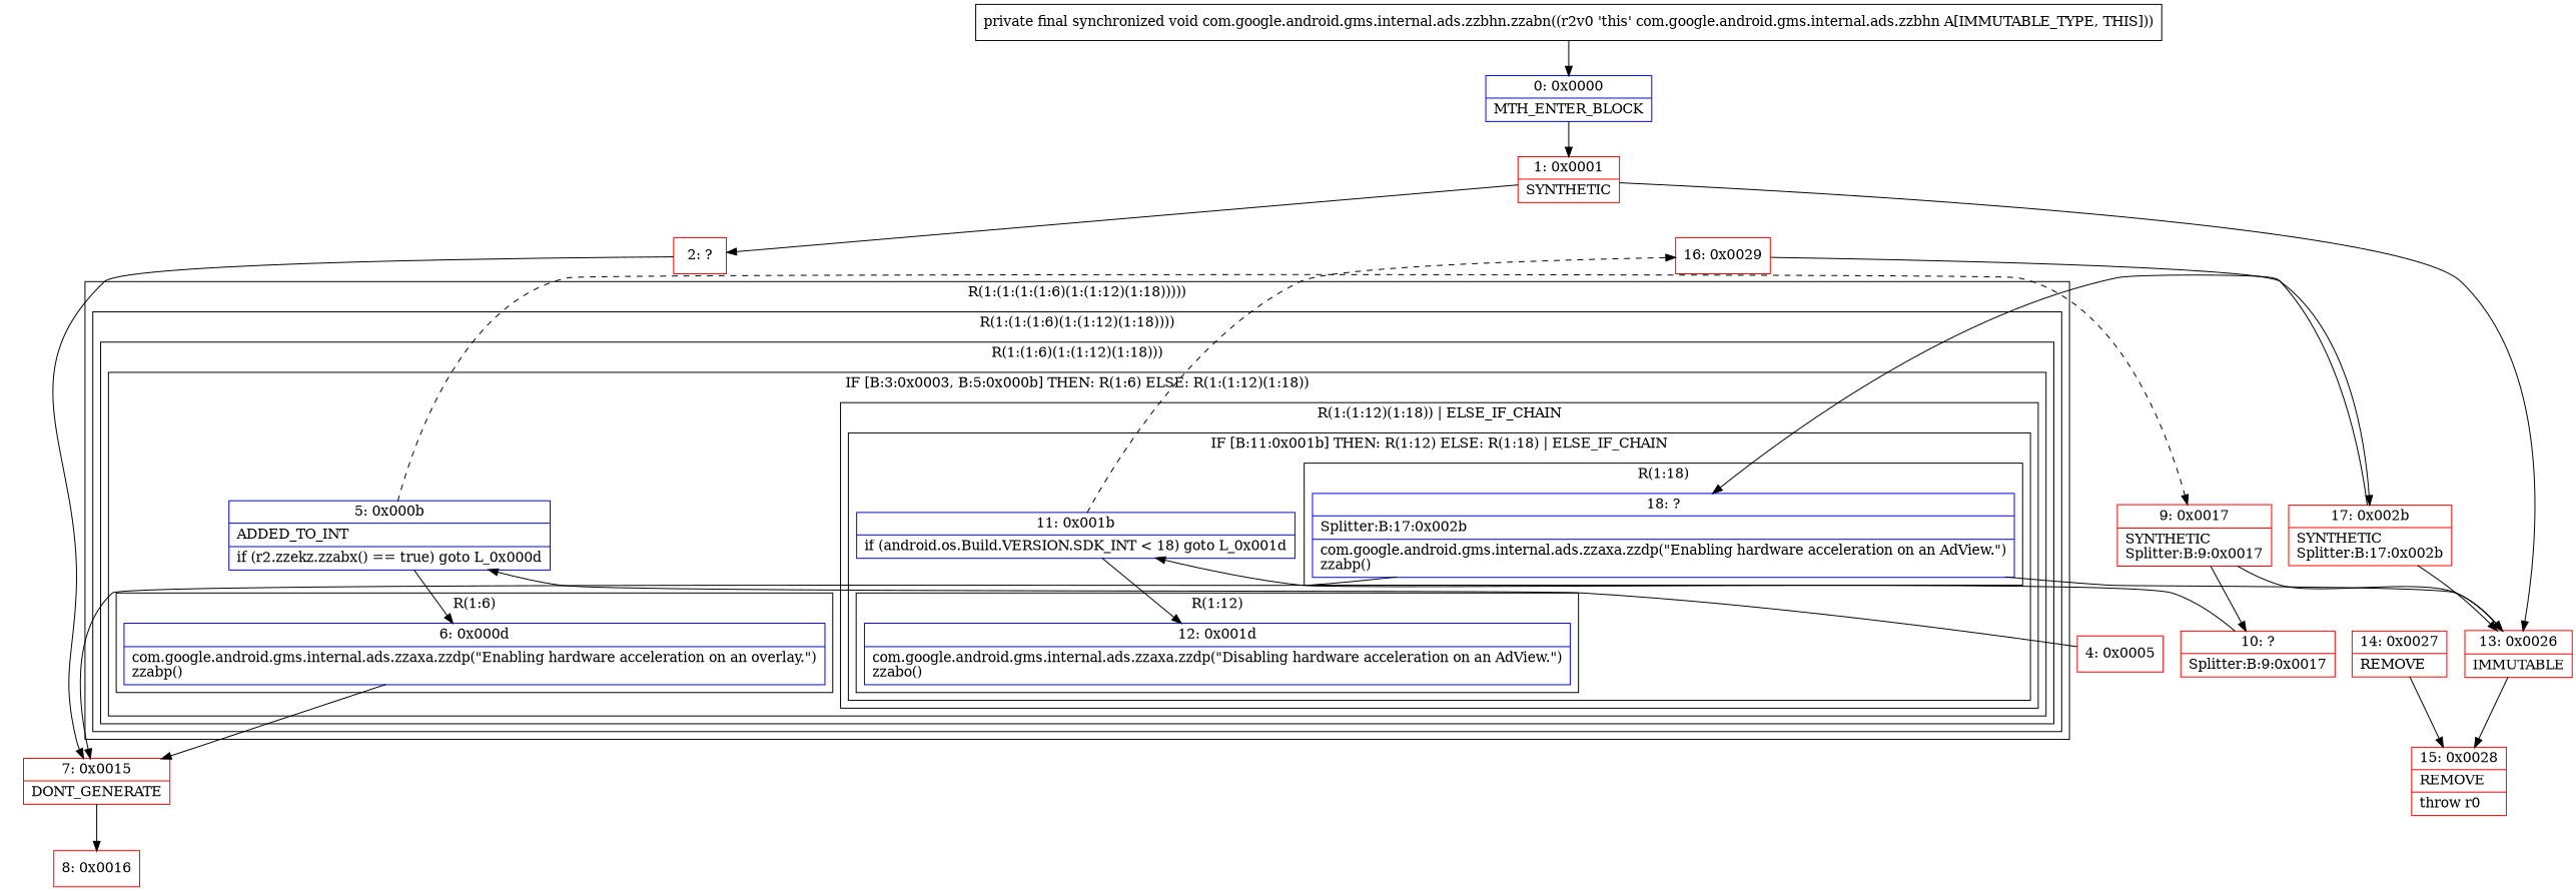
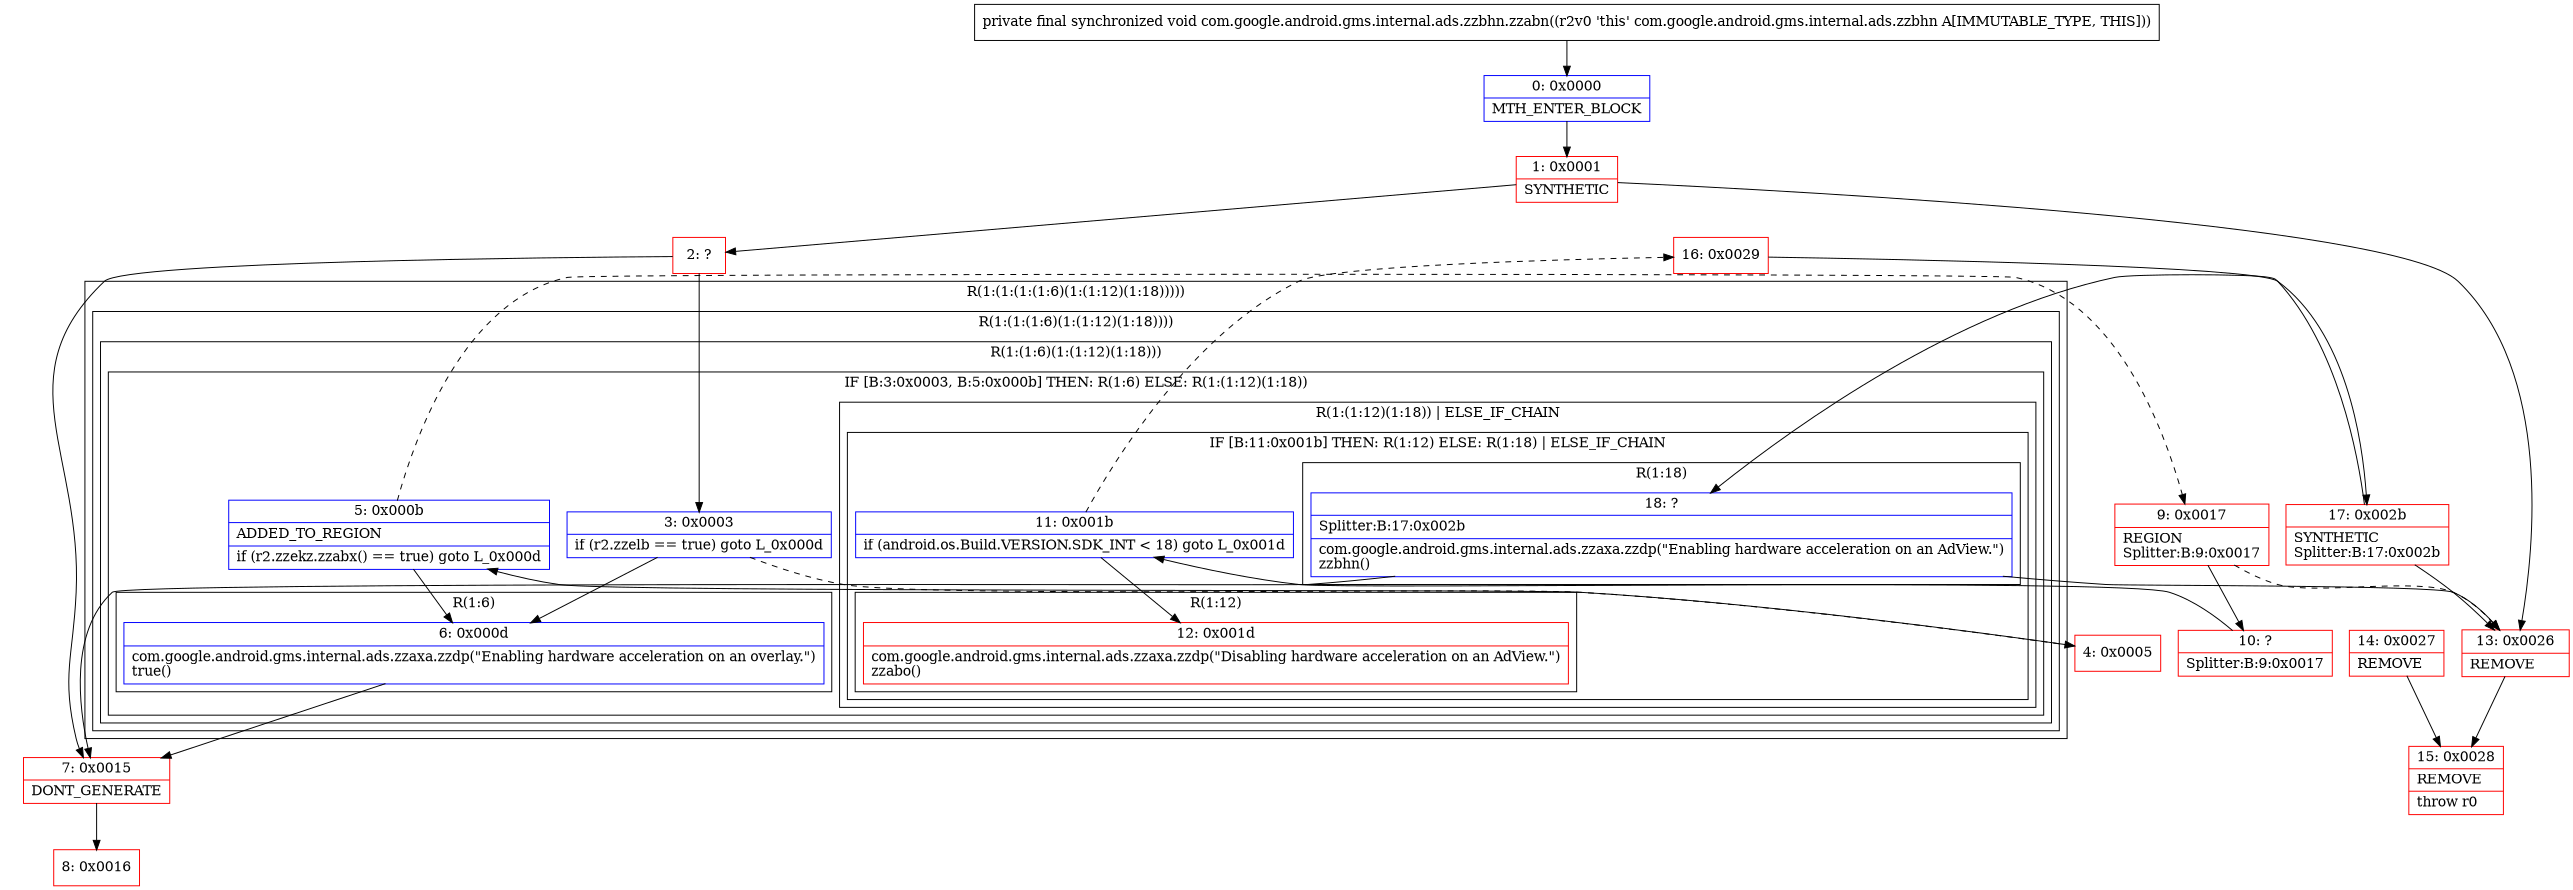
  digraph {
    node [color=red shape=record]
-   n1 [color=blue label="{6\:\ 0x000d|com.google.android.gms.internal.ads.zzaxa.zzdp(\"Enabling hardware acceleration on an overlay.\")\lzzabp()\l}"]
-   n2 [color=blue label="{12\:\ 0x001d|com.google.android.gms.internal.ads.zzaxa.zzdp(\"Disabling hardware acceleration on an AdView.\")\lzzabo()\l}"]
-   n3 [color=blue label="{18\:\ ?|Splitter:B:17:0x002b\l|com.google.android.gms.internal.ads.zzaxa.zzdp(\"Enabling hardware acceleration on an AdView.\")\lzzabp()\l}"]
+   n1 [color=blue label="{6\:\ 0x000d|com.google.android.gms.internal.ads.zzaxa.zzdp(\"Enabling hardware acceleration on an overlay.\")\ltrue()\l}"]
+   n2 [label="{12\:\ 0x001d|com.google.android.gms.internal.ads.zzaxa.zzdp(\"Disabling hardware acceleration on an AdView.\")\lzzabo()\l}"]
+   n3 [color=blue label="{18\:\ ?|Splitter:B:17:0x002b\l|com.google.android.gms.internal.ads.zzaxa.zzdp(\"Enabling hardware acceleration on an AdView.\")\lzzbhn()\l}"]
    n4 [color=blue label="{11\:\ 0x001b|if (android.os.Build.VERSION.SDK_INT \< 18) goto L_0x001d\l}"]
-   n6 [color=blue label="{5\:\ 0x000b|ADDED_TO_INT\l|if (r2.zzekz.zzabx() == true) goto L_0x000d\l}"]
+   n5 [color=blue label="{3\:\ 0x0003|if (r2.zzelb == true) goto L_0x000d\l}"]
+   n6 [color=blue label="{5\:\ 0x000b|ADDED_TO_REGION\l|if (r2.zzekz.zzabx() == true) goto L_0x000d\l}"]
    n7 [label="{7\:\ 0x0015|DONT_GENERATE\l}"]
-   n8 [label="{13\:\ 0x0026|IMMUTABLE\l}"]
+   n8 [label="{13\:\ 0x0026|REMOVE\l}"]
    n9 [label="{16\:\ 0x0029}"]
    n10 [label="{4\:\ 0x0005}"]
-   n11 [label="{9\:\ 0x0017|SYNTHETIC\lSplitter:B:9:0x0017\l}"]
+   n11 [label="{9\:\ 0x0017|REGION\lSplitter:B:9:0x0017\l}"]
    n12 [label="{10\:\ ?|Splitter:B:9:0x0017\l}"]
    n13 [label="{8\:\ 0x0016}"]
    n14 [label="{17\:\ 0x002b|SYNTHETIC\lSplitter:B:17:0x002b\l}"]
    n15 [label="{15\:\ 0x0028|REMOVE\l|throw r0\l}"]
    n16 [color=blue label="{0\:\ 0x0000|MTH_ENTER_BLOCK\l}"]
    n17 [label="{1\:\ 0x0001|SYNTHETIC\l}"]
    n18 [label="{2\:\ ?}"]
    n19 [label="{14\:\ 0x0027|REMOVE\l}"]
    n20 [label="{private final synchronized void com.google.android.gms.internal.ads.zzbhn.zzabn((r2v0 'this' com.google.android.gms.internal.ads.zzbhn A[IMMUTABLE_TYPE, THIS])) }" color=""]
    subgraph cluster_1 {
      label="R(1:(1:(1:(1:6)(1:(1:12)(1:18)))))"
      subgraph cluster_2 {
        label="R(1:(1:(1:6)(1:(1:12)(1:18))))"
        subgraph cluster_3 {
          label="R(1:(1:6)(1:(1:12)(1:18)))"
          subgraph cluster_4 {
            label="IF [B:3:0x0003, B:5:0x000b] THEN: R(1:6) ELSE: R(1:(1:12)(1:18))"
+           n5
            n6
            subgraph cluster_5 {
              label="R(1:6)"
              n1
            }
            subgraph cluster_6 {
              label="R(1:(1:12)(1:18)) | ELSE_IF_CHAIN\l"
              subgraph cluster_7 {
                label="IF [B:11:0x001b] THEN: R(1:12) ELSE: R(1:18) | ELSE_IF_CHAIN\l"
                n4
                subgraph cluster_8 {
                  label="R(1:12)"
                  n2
                }
                subgraph cluster_9 {
                  label="R(1:18)"
                  n3
                }
              }
            }
          }
        }
      }
    }
    n1 -> n7
    n3 -> n7
    n3 -> n8
    n4 -> n2
    n4 -> n9 [style=dashed]
+   n5 -> n1
+   n5 -> n10 [style=dashed]
    n6 -> n1
    n6 -> n11 [style=dashed]
    n7 -> n13
    n8 -> n15
    n9 -> n14
    n10 -> n6
-   n11 -> n8
+   n11 -> n8 [style=dashed]
    n11 -> n12
    n12 -> n4
    n14 -> n3
    n14 -> n8
    n16 -> n17
    n17 -> n8
    n17 -> n18
+   n18 -> n5
    n18 -> n7
    n19 -> n15
    n20 -> n16
  }
